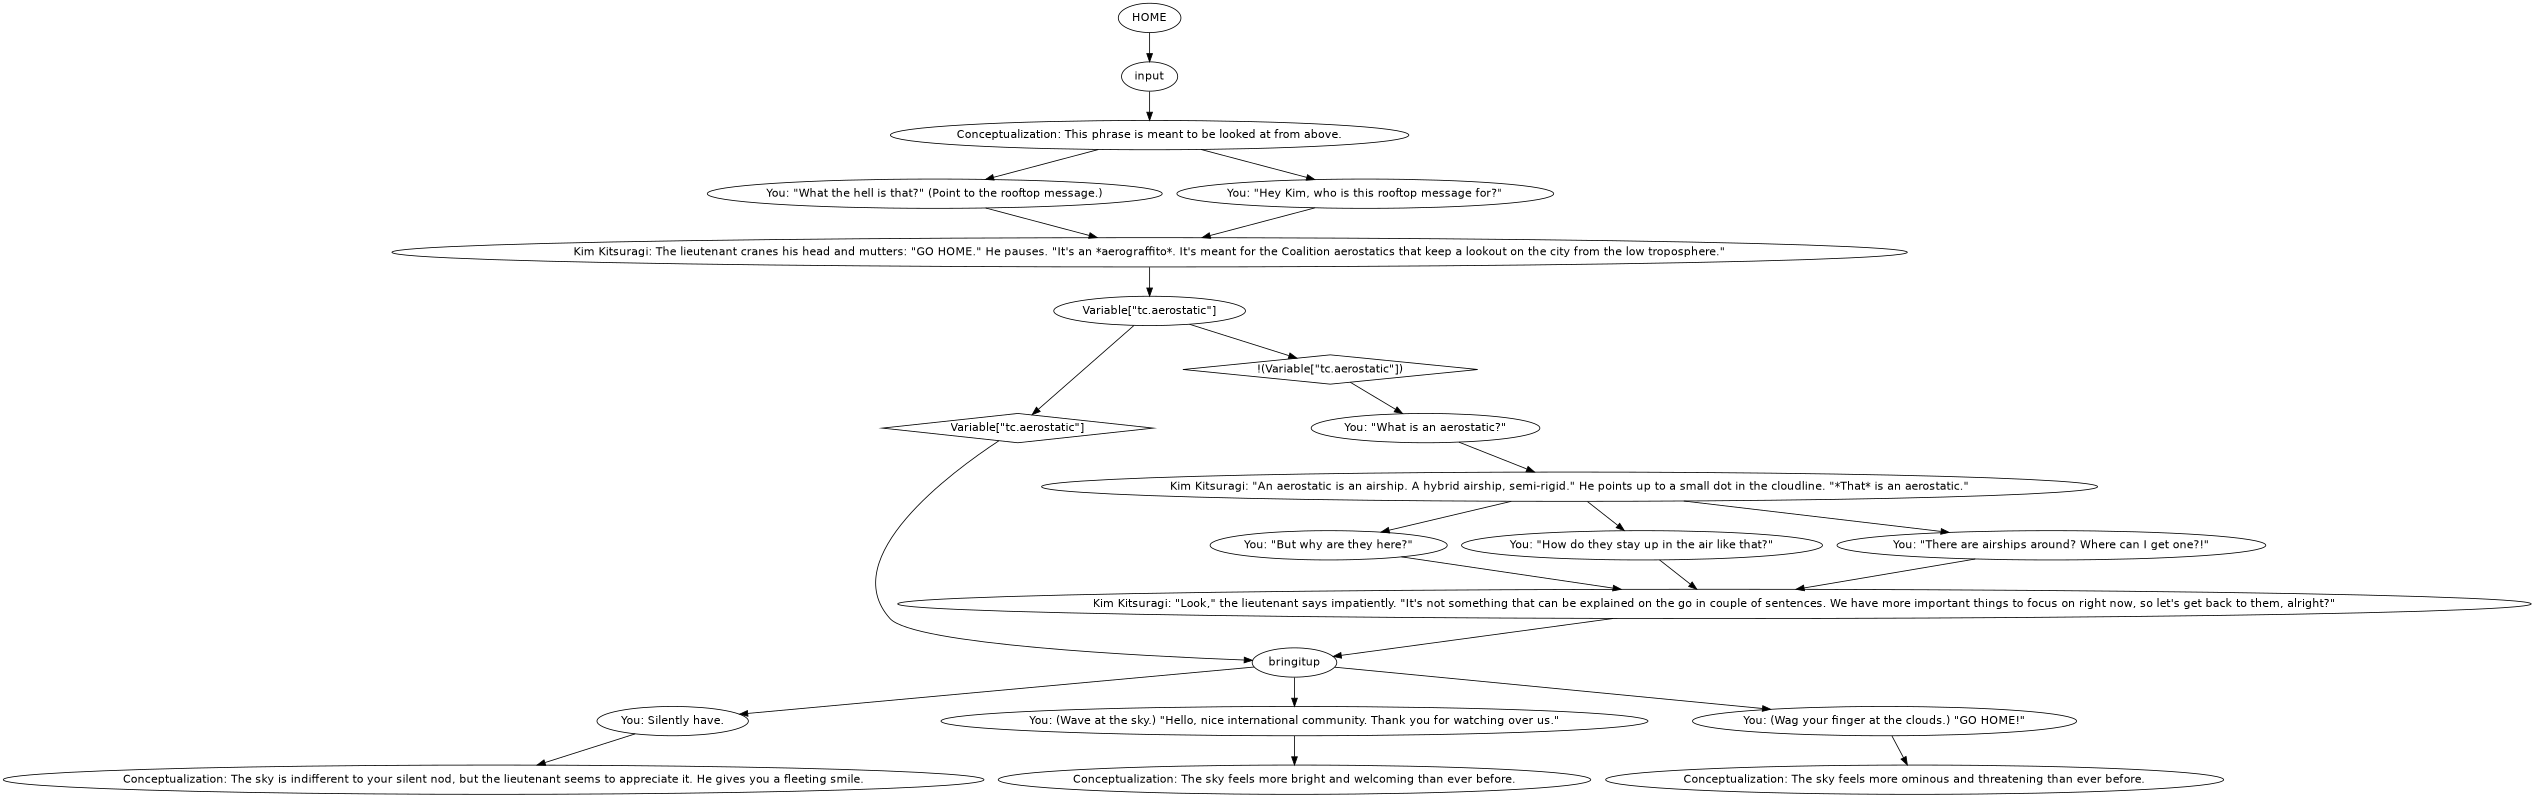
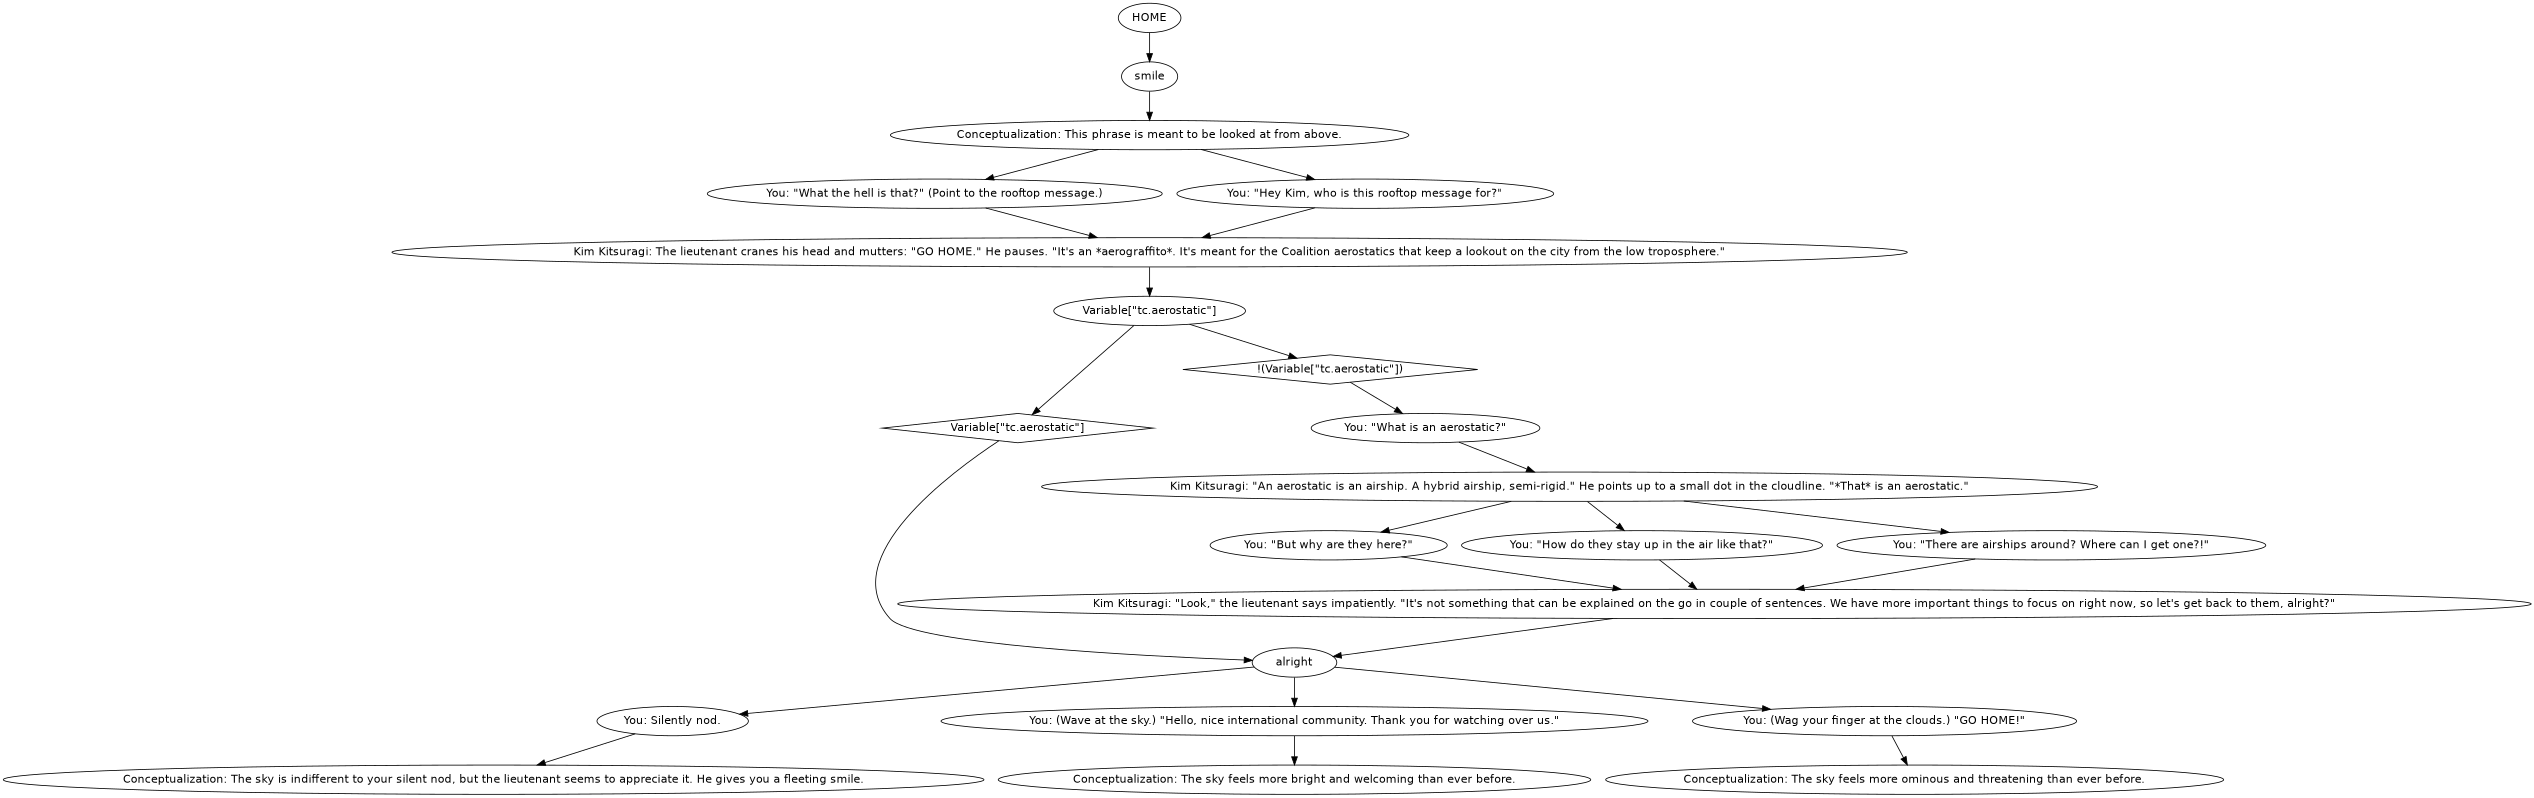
  digraph {
    fontname="DejaVu Sans"
    node [fontname="DejaVu Sans"]
    edge [fontname="DejaVu Sans"]
    n1 [label=HOME]
-   n2 [label=input]
+   n2 [label=smile]
    n3 [label="Conceptualization: This phrase is meant to be looked at from above."]
    n4 [label="You: \"What the hell is that?\" (Point to the rooftop message.)"]
    n5 [label="You: \"Hey Kim, who is this rooftop message for?\""]
-   n6 [label="You: Silently have."]
+   n6 [label="You: Silently nod."]
    n7 [label="Conceptualization: The sky is indifferent to your silent nod, but the lieutenant seems to appreciate it. He gives you a fleeting smile."]
    n8 [label="You: \"But why are they here?\""]
    n9 [label="Kim Kitsuragi: \"Look,\" the lieutenant says impatiently. \"It's not something that can be explained on the go in couple of sentences. We have more important things to focus on right now, so let's get back to them, alright?\""]
-   n10 [label=bringitup]
+   n10 [label=alright]
    n11 [label="You: (Wave at the sky.) \"Hello, nice international community. Thank you for watching over us.\""]
    n12 [label="Conceptualization: The sky feels more bright and welcoming than ever before."]
    n13 [label="Conceptualization: The sky feels more ominous and threatening than ever before."]
    n14 [label="You: \"How do they stay up in the air like that?\""]
    n15 [label="You: \"What is an aerostatic?\""]
    n16 [label="Kim Kitsuragi: \"An aerostatic is an airship. A hybrid airship, semi-rigid.\" He points up to a small dot in the cloudline. \"*That* is an aerostatic.\""]
    n17 [label="You: \"There are airships around? Where can I get one?!\""]
    n18 [label="Kim Kitsuragi: The lieutenant cranes his head and mutters: \"GO HOME.\" He pauses. \"It's an *aerograffito*. It's meant for the Coalition aerostatics that keep a lookout on the city from the low troposphere.\""]
    n19 [label="You: (Wag your finger at the clouds.) \"GO HOME!\""]
    n20 [label="Variable[\"tc.aerostatic\"]"]
    n21 [label="Variable[\"tc.aerostatic\"]" shape=diamond]
    n22 [label="!(Variable[\"tc.aerostatic\"])" shape=diamond]
    n1 -> n2
    n2 -> n3
    n3 -> n4
    n3 -> n5
    n4 -> n18
    n5 -> n18
    n6 -> n7
    n8 -> n9
    n9 -> n10
    n10 -> n6
    n10 -> n11
    n10 -> n19
    n11 -> n12
    n14 -> n9
    n15 -> n16
    n16 -> n8
    n16 -> n14
    n16 -> n17
    n17 -> n9
    n18 -> n20
    n19 -> n13
    n20 -> n21
    n20 -> n22
    n21 -> n10
    n22 -> n15
  }
